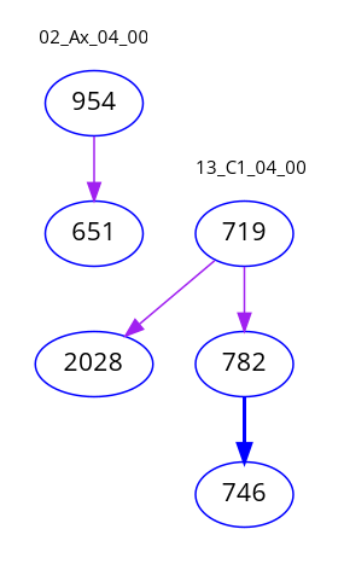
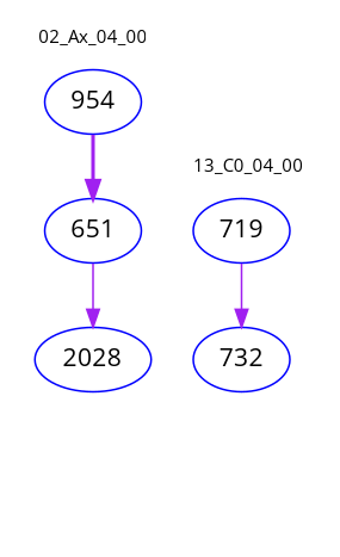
  digraph {
    fontname="Open Sans"
    node [color=blue fontname="Open Sans"]
    edge [color=purple fontname="Open Sans" style=bold]
    n1 [label=954]
    n2 [label=651]
    n3 [label=2028]
    n4 [label=719]
-   n5 [label=782]
-   n6 [label=746]
+   n5 [label=732]
    subgraph cluster_1 {
      color=white
      fontsize=10
      label="02_Ax_04_00"
      n1
      n2
      n3
    }
    subgraph cluster_2 {
      color=white
      fontsize=10
-     label="13_C1_04_00"
+     label="13_C0_04_00"
      n4
      n5
-     n6
    }
-   n1 -> n2 [style=solid]
-   n4 -> n3 [style=solid]
+   n1 -> n2
+   n2 -> n3 [style=solid]
    n4 -> n5 [style=solid]
-   n5 -> n6 [color=blue]
  }
